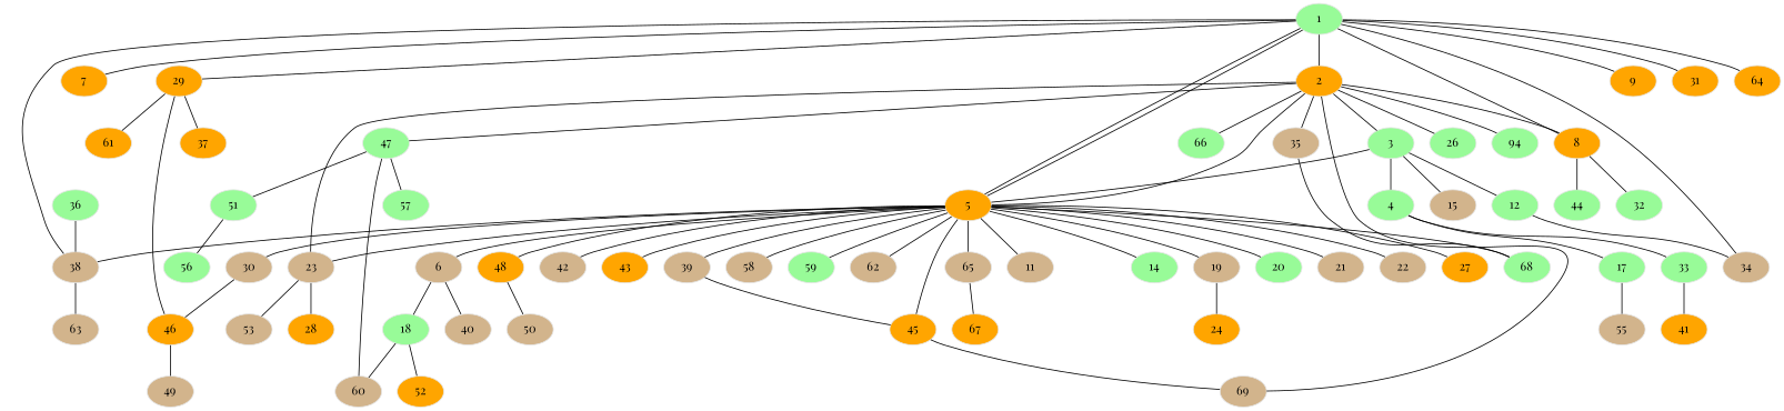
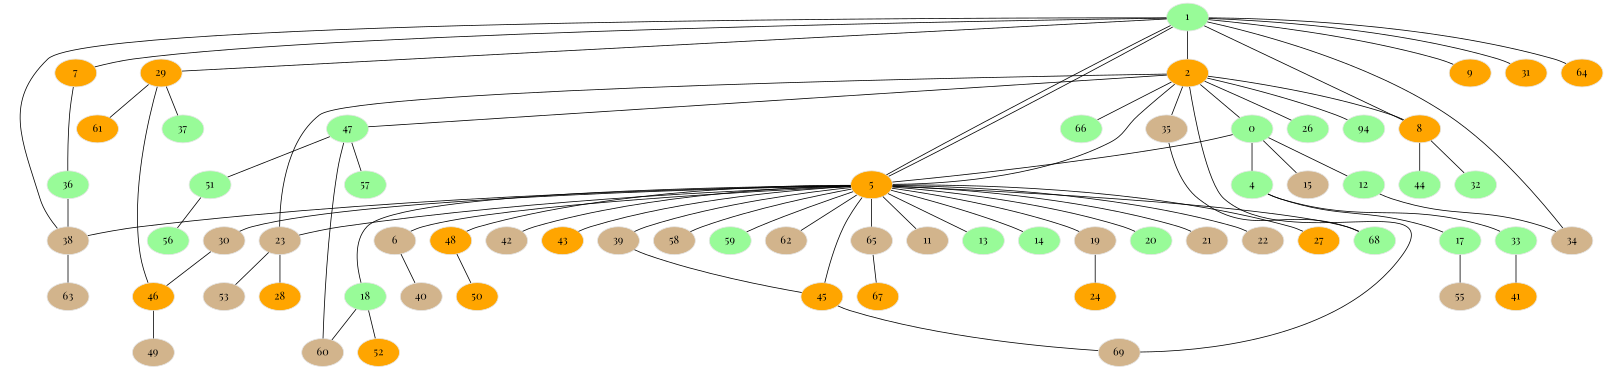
  graph {
    fontname="Playfair Display"
    node [color=gray90 fillcolor=tan fontname="Playfair Display" style=filled]
    edge [fontname="Playfair Display"]
    1 [fillcolor=palegreen]
    2 [fillcolor=orange]
    5 [fillcolor=orange]
    7 [fillcolor=orange]
    8 [fillcolor=orange]
    9 [fillcolor=orange]
    29 [fillcolor=orange]
    31 [fillcolor=orange]
    34
    38
    64 [fillcolor=orange]
-   3 [fillcolor=palegreen]
+   3 [fillcolor=palegreen label=0]
    23
    26 [fillcolor=palegreen]
    35
    47 [fillcolor=palegreen]
    n17 [fillcolor=palegreen label=94]
    66 [fillcolor=palegreen]
    69
    6
    11
+   13 [fillcolor=palegreen]
    14 [fillcolor=palegreen]
    18 [fillcolor=palegreen]
    19
    20 [fillcolor=palegreen]
    21
    22
    27 [fillcolor=orange]
    30
    39
    42
    43 [fillcolor=orange]
    45 [fillcolor=orange]
    48 [fillcolor=orange]
    58
    59 [fillcolor=palegreen]
    62
    65
    68 [fillcolor=palegreen]
    36 [fillcolor=palegreen]
    32 [fillcolor=palegreen]
    44 [fillcolor=palegreen]
-   37 [fillcolor=orange]
+   37 [fillcolor=palegreen]
    46 [fillcolor=orange]
    61 [fillcolor=orange]
    63
    4 [fillcolor=palegreen]
    12 [fillcolor=palegreen]
    15
    28 [fillcolor=orange]
    53
    60
    51 [fillcolor=palegreen]
    57 [fillcolor=palegreen]
    17 [fillcolor=palegreen]
    33 [fillcolor=palegreen]
    55
    41 [fillcolor=orange]
    40
    52 [fillcolor=orange]
    24 [fillcolor=orange]
-   50
+   50 [fillcolor=orange]
    67 [fillcolor=orange]
    49
    56 [fillcolor=palegreen]
    1 -- 2
    1 -- 5
    1 -- 5
    1 -- 7
    1 -- 8
    1 -- 9
    1 -- 29
    1 -- 31
    1 -- 34
    1 -- 38
    1 -- 64
    2 -- 5
    2 -- 8
    2 -- 3
    2 -- 23
    2 -- 26
    2 -- 35
    2 -- 47
    2 -- n17
    2 -- 66
    2 -- 69
    5 -- 38
    5 -- 23
    5 -- 6
    5 -- 11
+   5 -- 13
    5 -- 14
-   6 -- 18
+   5 -- 18
    5 -- 19
    5 -- 20
    5 -- 21
    5 -- 22
    5 -- 27
    5 -- 30
    5 -- 39
    5 -- 42
    5 -- 43
    5 -- 45
    5 -- 48
    5 -- 58
    5 -- 59
    5 -- 62
    5 -- 65
    5 -- 68
+   7 -- 36
    8 -- 32
    8 -- 44
    29 -- 37
    29 -- 46
    29 -- 61
    38 -- 63
    3 -- 5
    3 -- 4
    3 -- 12
    3 -- 15
    23 -- 28
    23 -- 53
    35 -- 68
    47 -- 60
    47 -- 51
    47 -- 57
    6 -- 40
    18 -- 60
    18 -- 52
    19 -- 24
    30 -- 46
    39 -- 45
    45 -- 69
    48 -- 50
    65 -- 67
    36 -- 38
    46 -- 49
    4 -- 17
    4 -- 33
    12 -- 34
    51 -- 56
    17 -- 55
    33 -- 41
  }
